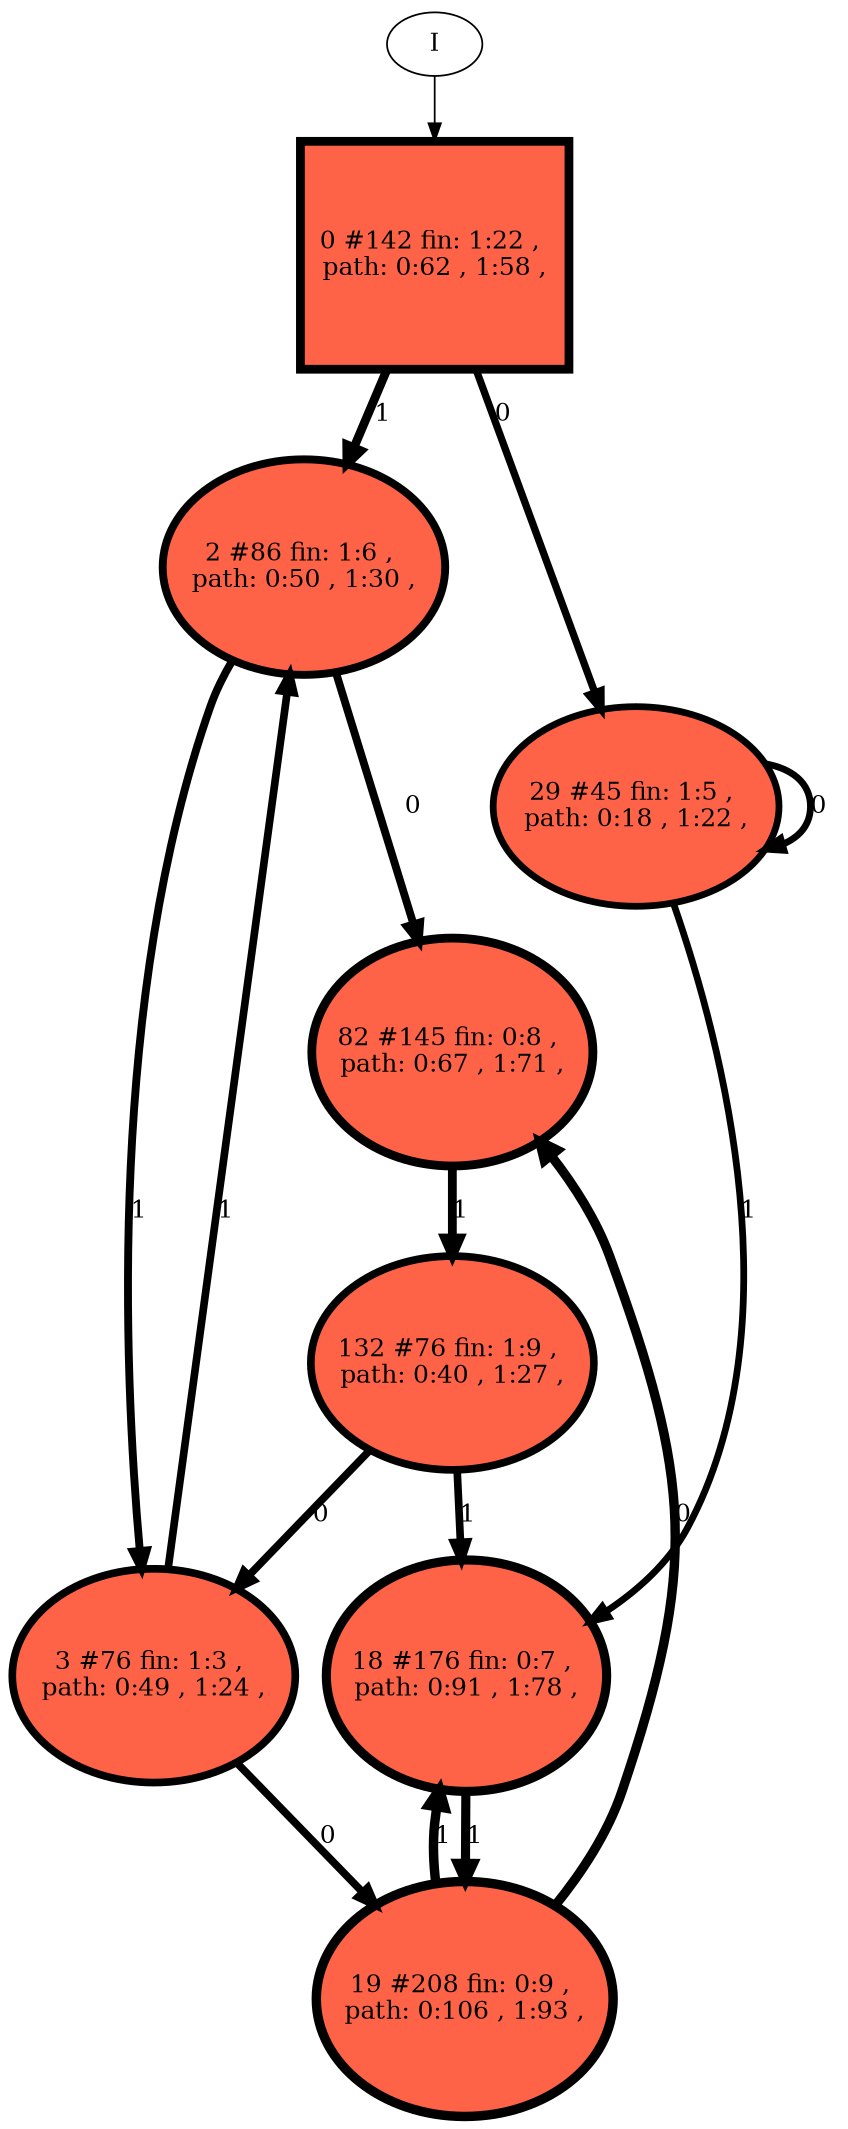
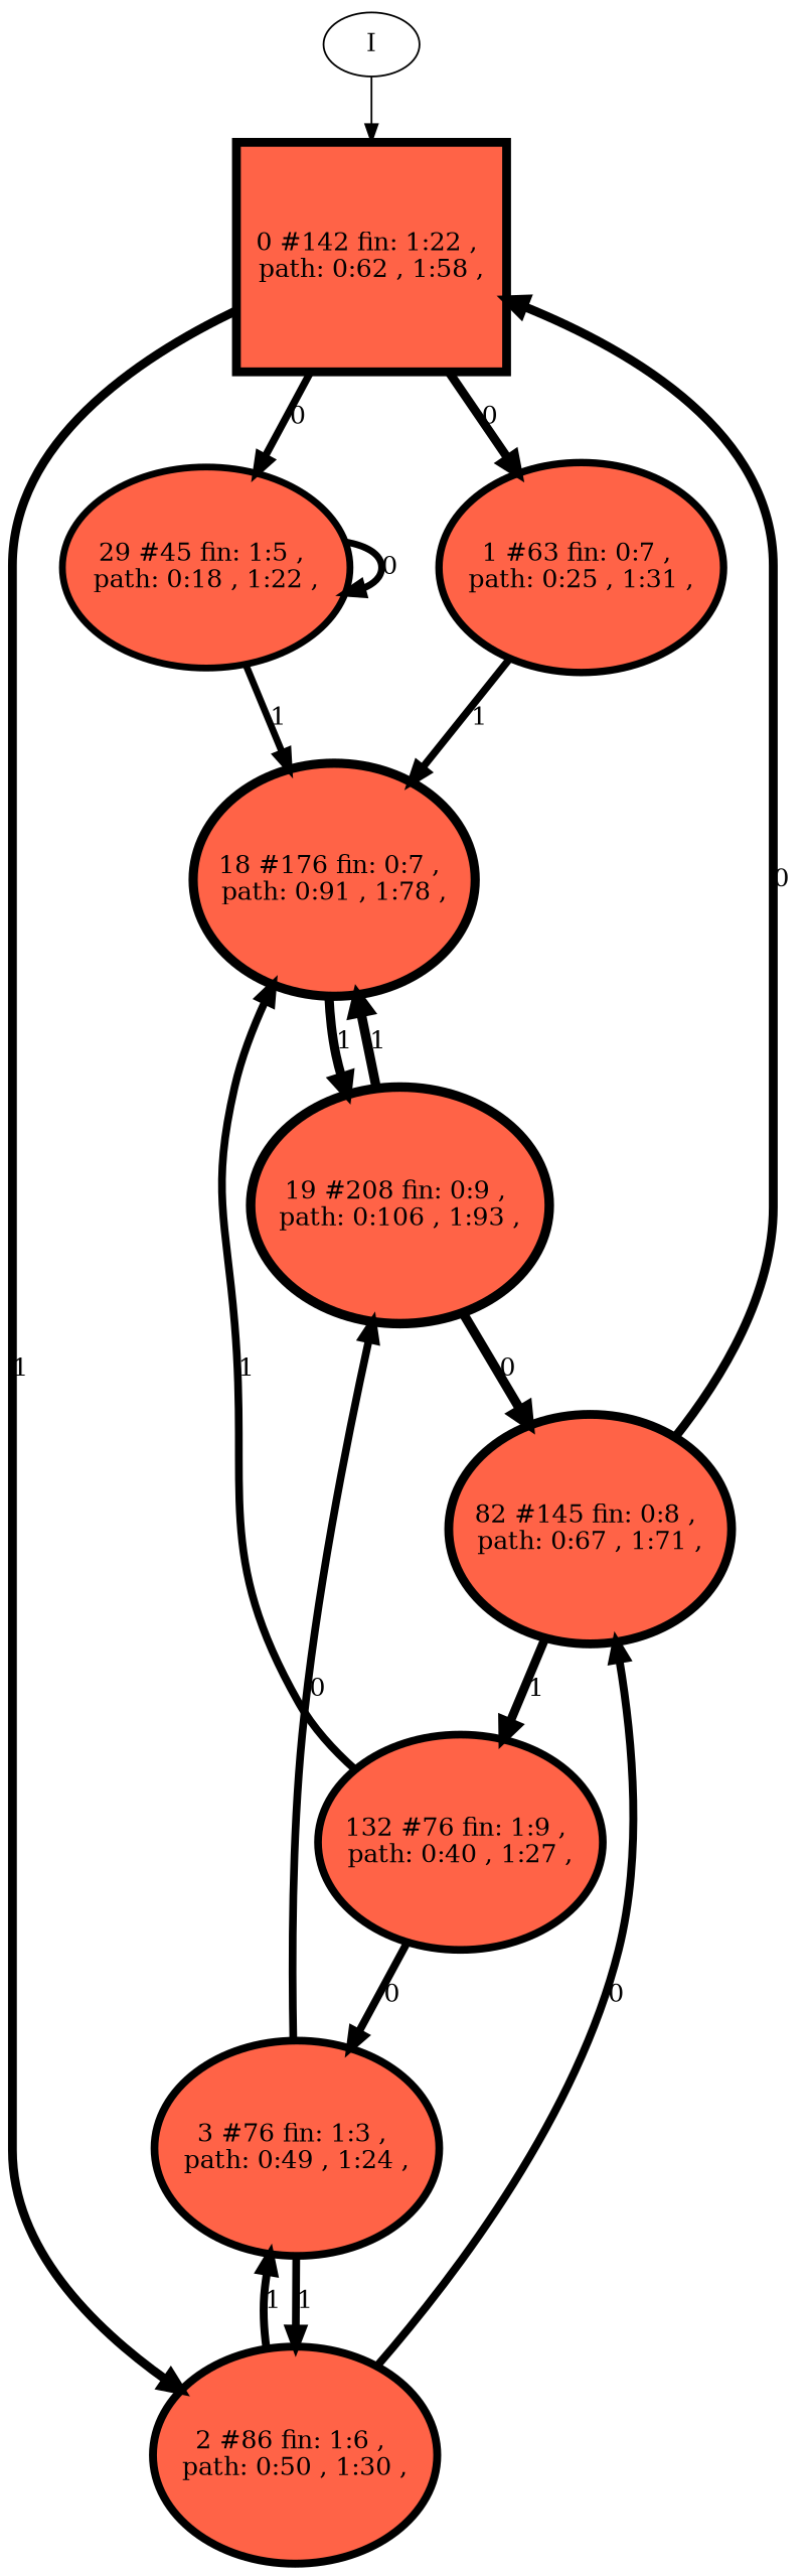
  digraph {
    node [fillcolor=tomato penwidth=4.34381 style=filled]
    edge [penwidth=4.34381]
    n1 [height=1.78555 label="0 #142 fin: 1:22 , \n path: 0:62 , 1:58 , " penwidth=4.96284 shape=box width=1.78555]
+   n2 [height=1.64072 label="1 #63 fin: 0:7 , \n path: 0:25 , 1:31 , " penwidth=4.15888 width=1.64072]
    n3 [height=1.69853 label="2 #86 fin: 1:6 , \n path: 0:50 , 1:30 , " penwidth=4.46591 width=1.69853]
    n4 [height=1.57457 label="29 #45 fin: 1:5 , \n path: 0:18 , 1:22 , " penwidth=3.82864 width=1.57457]
    n5 [height=1.8207 label="18 #176 fin: 0:7 , \n path: 0:91 , 1:78 , " penwidth=5.17615 width=1.8207]
    n6 [height=1.78902 label="82 #145 fin: 0:8 , \n path: 0:67 , 1:71 , " penwidth=4.98361 width=1.78902]
    n7 [height=1.67594 label="3 #76 fin: 1:3 , \n path: 0:49 , 1:24 , " width=1.67594]
    I [fillcolor="" penwidth="" style=""]
    n9 [height=1.84725 label="19 #208 fin: 0:9 , \n path: 0:106 , 1:93 , " penwidth=5.34233 width=1.84725]
    n10 [height=1.67594 label="132 #76 fin: 1:9 , \n path: 0:40 , 1:27 , " width=1.67594]
+   n1 -> n2 [label="0 " penwidth=4.96284]
    n1 -> n3 [label="1 " penwidth=4.96284]
    n1 -> n4 [label="0 " penwidth=4.15888]
+   n2 -> n5 [label="1 " penwidth=4.15888]
    n3 -> n6 [label="0 " penwidth=4.46591]
    n3 -> n7 [label="1 " penwidth=4.46591]
    n4 -> n4 [label="0 " penwidth=3.82864]
    n4 -> n5 [label="1 " penwidth=3.82864]
    n5 -> n9 [label="1 " penwidth=5.17615]
+   n6 -> n1 [label="0 " penwidth=4.98361]
    n6 -> n10 [label="1 " penwidth=4.98361]
    n7 -> n3 [label="1 "]
    n7 -> n9 [label="0 "]
    I -> n1 [penwidth=""]
    n9 -> n5 [label="1 " penwidth=5.34233]
    n9 -> n6 [label="0 " penwidth=5.34233]
    n10 -> n5 [label="1 "]
    n10 -> n7 [label="0 "]
  }
